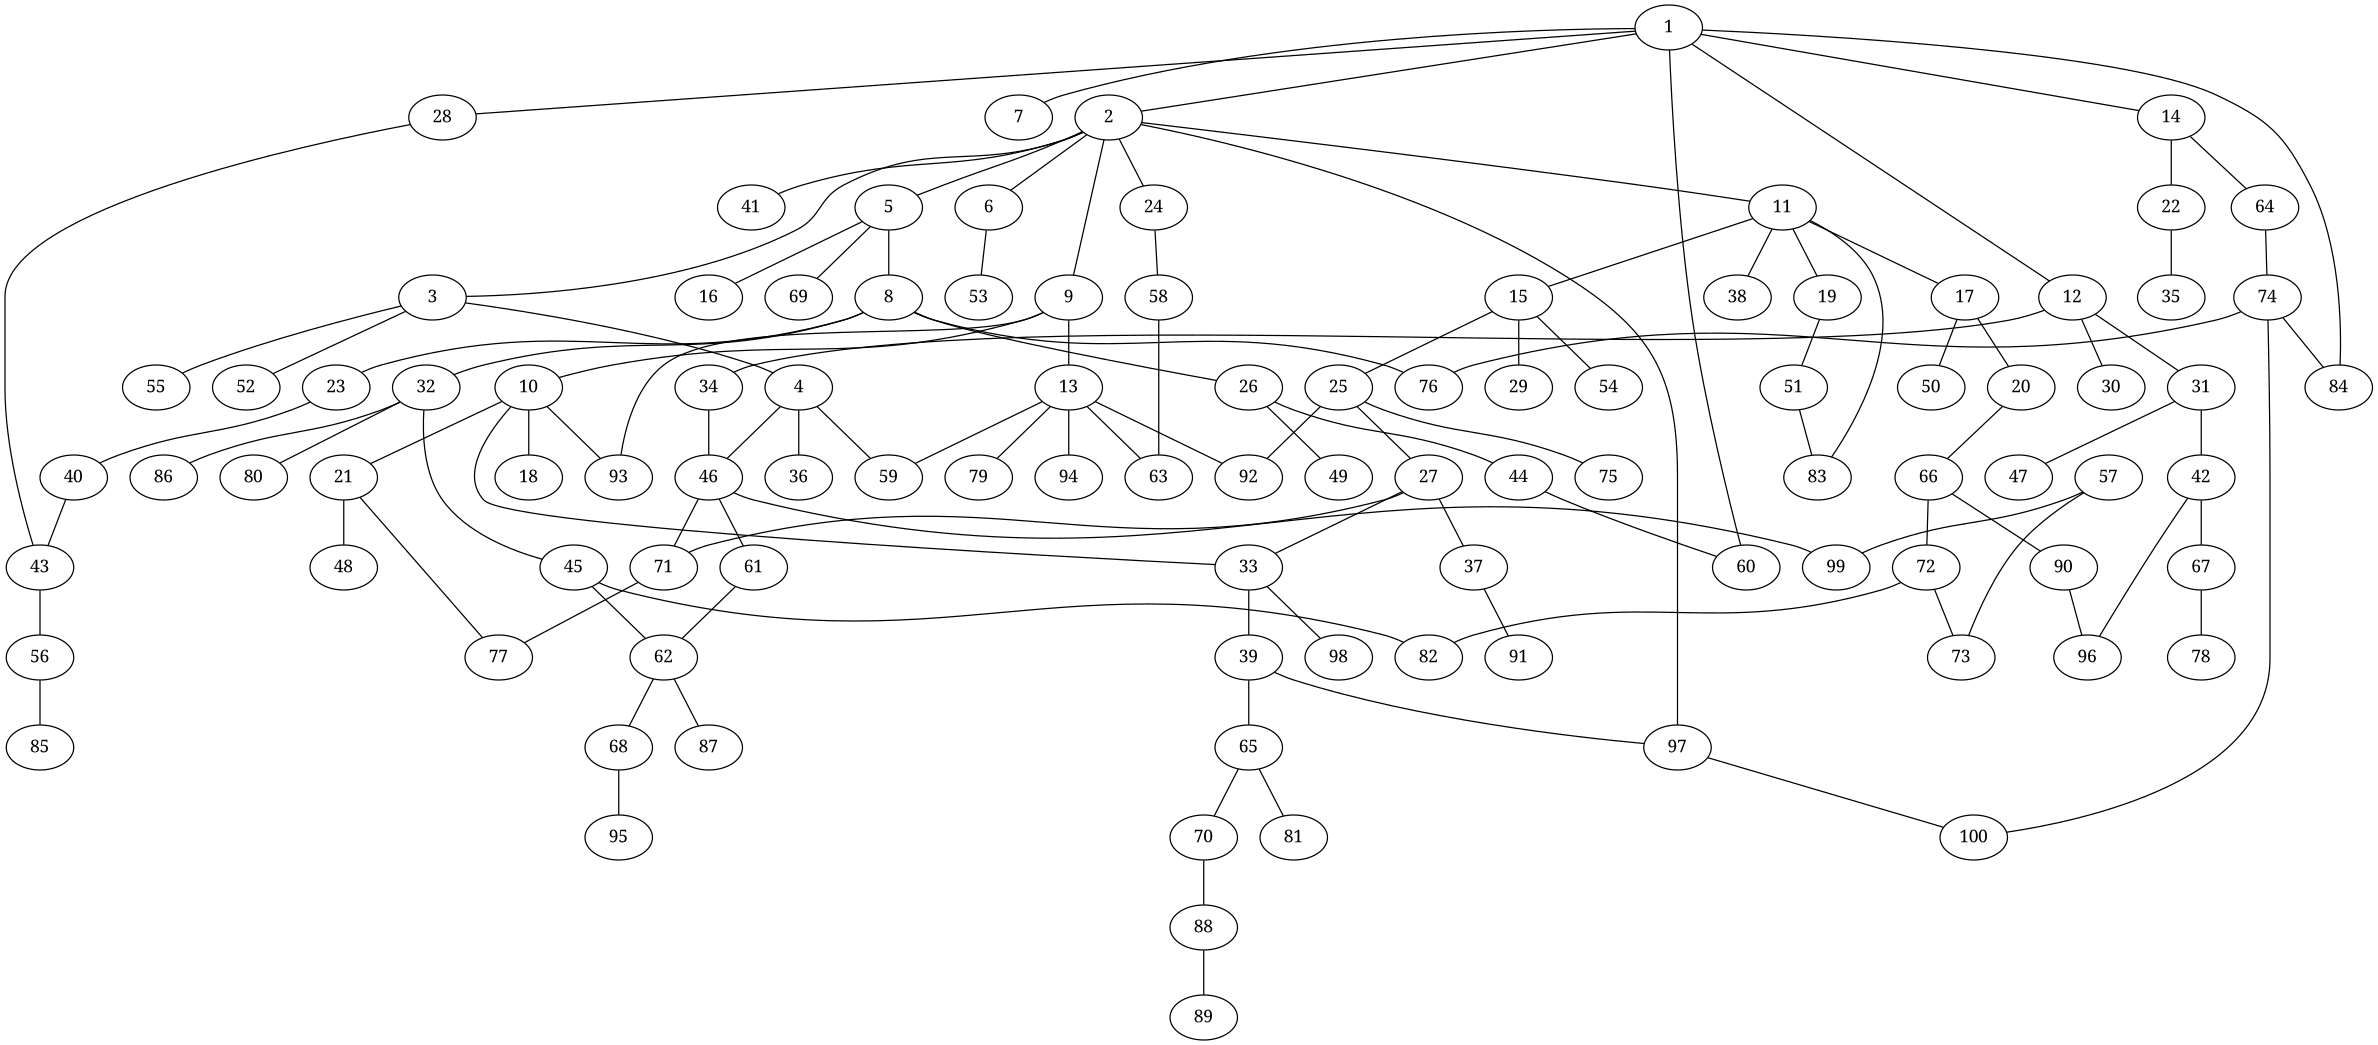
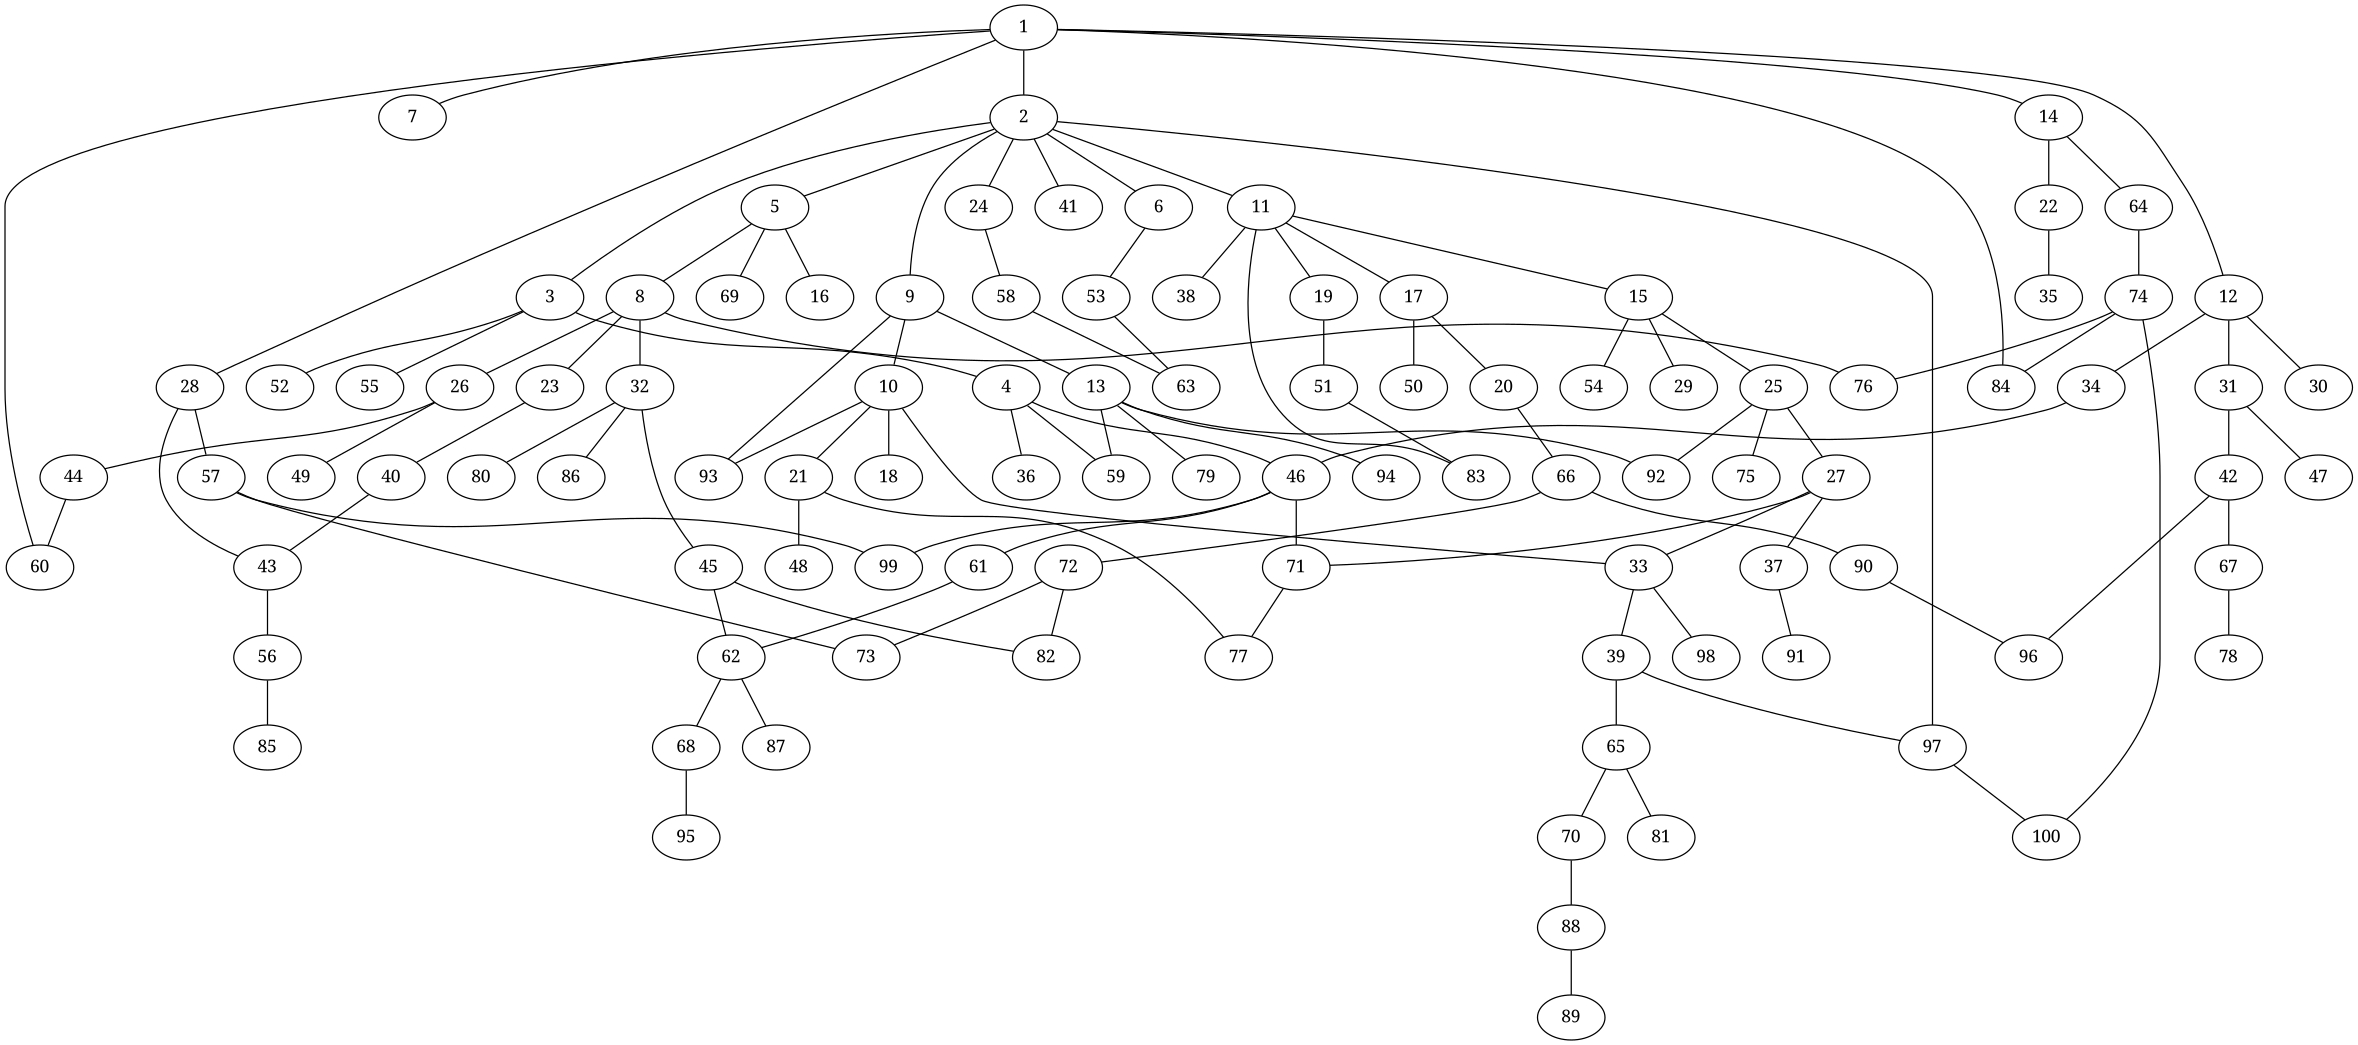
  graph {
    fontname="Noto Serif"
    node [fontname="Noto Serif"]
    edge [fontname="Noto Serif"]
    1
    2
    7
    12
    14
    28
    60
    84
    3
    5
    6
    9
    11
    24
    41
    97
    30
    31
    34
    22
    64
    57
    43
    4
    52
    55
    8
    16
    69
    53
    10
    13
    93
    15
    17
    19
    38
    83
    58
    100
    42
    47
    46
    35
    74
    40
    99
    73
    36
    59
    23
    26
    32
    76
    63
    18
    21
    33
    79
    94
    92
    25
    29
    54
    20
    50
    51
    71
    61
    77
    62
    44
    49
    45
    80
    86
    82
    48
    39
    98
    65
    27
    75
    66
    67
    96
    37
    72
    90
    56
    91
    78
    68
    87
    70
    81
    88
    85
    95
    89
    1 -- 2
    1 -- 7
    1 -- 12
    1 -- 14
    1 -- 28
    1 -- 60
    1 -- 84
    2 -- 3
    2 -- 5
    2 -- 6
    2 -- 9
    2 -- 11
    2 -- 24
    2 -- 41
    2 -- 97
    12 -- 30
    12 -- 31
    12 -- 34
    14 -- 22
    14 -- 64
+   28 -- 57
    28 -- 43
    3 -- 4
    3 -- 52
    3 -- 55
    5 -- 8
    5 -- 16
    5 -- 69
    6 -- 53
    9 -- 10
    9 -- 13
    9 -- 93
    11 -- 15
    11 -- 17
    11 -- 19
    11 -- 38
    11 -- 83
    24 -- 58
    97 -- 100
    31 -- 42
    31 -- 47
    34 -- 46
    22 -- 35
    64 -- 74
    57 -- 99
    57 -- 73
    43 -- 56
    4 -- 46
    4 -- 36
    4 -- 59
    8 -- 23
    8 -- 26
    8 -- 32
    8 -- 76
-   13 -- 63
+   53 -- 63
    10 -- 93
    10 -- 18
    10 -- 21
    10 -- 33
    13 -- 59
    13 -- 79
    13 -- 94
    13 -- 92
    15 -- 25
    15 -- 29
    15 -- 54
    17 -- 20
    17 -- 50
    19 -- 51
    58 -- 63
    42 -- 67
    42 -- 96
    46 -- 99
    46 -- 71
    46 -- 61
    74 -- 84
    74 -- 100
    74 -- 76
    40 -- 43
    23 -- 40
    26 -- 44
    26 -- 49
    32 -- 45
    32 -- 80
    32 -- 86
    21 -- 77
    21 -- 48
    33 -- 39
    33 -- 98
    25 -- 92
    25 -- 27
    25 -- 75
    20 -- 66
    51 -- 83
    71 -- 77
    61 -- 62
    62 -- 68
    62 -- 87
    44 -- 60
    45 -- 62
    45 -- 82
    39 -- 97
    39 -- 65
    65 -- 70
    65 -- 81
    27 -- 33
    27 -- 71
    27 -- 37
    66 -- 72
    66 -- 90
    67 -- 78
    37 -- 91
    72 -- 73
    72 -- 82
    90 -- 96
    56 -- 85
    68 -- 95
    70 -- 88
    88 -- 89
  }
